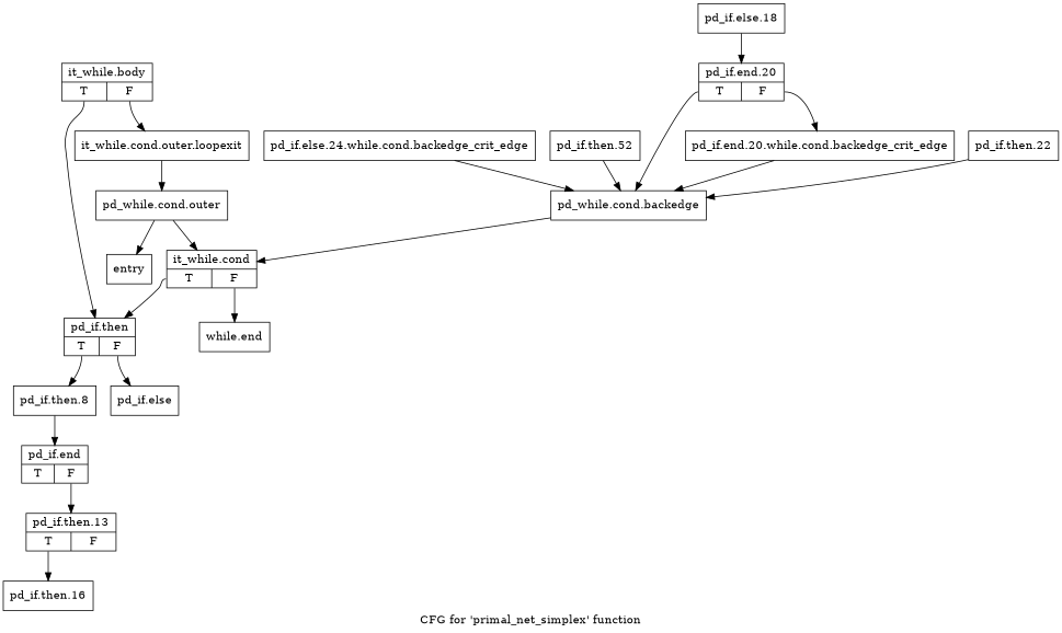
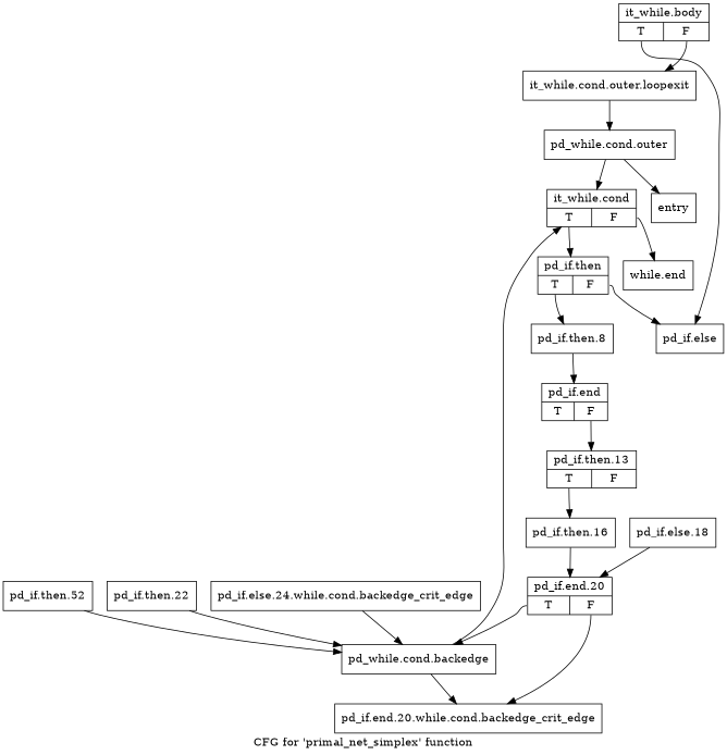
  digraph {
    label="CFG for 'primal_net_simplex' function"
    node [shape=record]
    n1 [label="{entry}"]
    n2 [label="{pd_while.cond.outer}"]
    n3 [label="{it_while.cond|{<s0>T|<s1>F}}"]
    n4 [label="{while.end}"]
    n5 [label="{pd_if.then|{<s0>T|<s1>F}}"]
    n6 [label="{it_while.cond.outer.loopexit}"]
    n7 [label="{it_while.body|{<s0>T|<s1>F}}"]
    n8 [label="{pd_if.then.8}"]
    n9 [label="{pd_if.else}"]
    n10 [label="{pd_if.end|{<s0>T|<s1>F}}"]
    n11 [label="{pd_if.then.13|{<s0>T|<s1>F}}"]
    n12 [label="{pd_if.then.16}"]
    n13 [label="{pd_if.else.24.while.cond.backedge_crit_edge}"]
    n14 [label="{pd_while.cond.backedge}"]
    n15 [label="{pd_if.then.52}"]
    n16 [label="{pd_if.end.20|{<s0>T|<s1>F}}"]
    n17 [label="{pd_if.else.18}"]
    n18 [label="{pd_if.end.20.while.cond.backedge_crit_edge}"]
    n19 [label="{pd_if.then.22}"]
    n2 -> n1
    n2 -> n3
    n3 -> n4 [tailport=s1]
    n3 -> n5 [tailport=s0]
    n5 -> n8 [tailport=s0]
    n5 -> n9 [tailport=s1]
    n6 -> n2
-   n7 -> n5 [tailport=s0]
+   n7 -> n9 [tailport=s0]
    n7 -> n6 [tailport=s1]
    n8 -> n10
    n10 -> n11 [tailport=s1]
    n11 -> n12 [tailport=s0]
+   n12 -> n16
    n13 -> n14
    n14 -> n3
    n15 -> n14
    n16 -> n14 [tailport=s0]
    n16 -> n18 [tailport=s1]
    n17 -> n16
-   n18 -> n14
+   n14 -> n18
    n19 -> n14
  }
